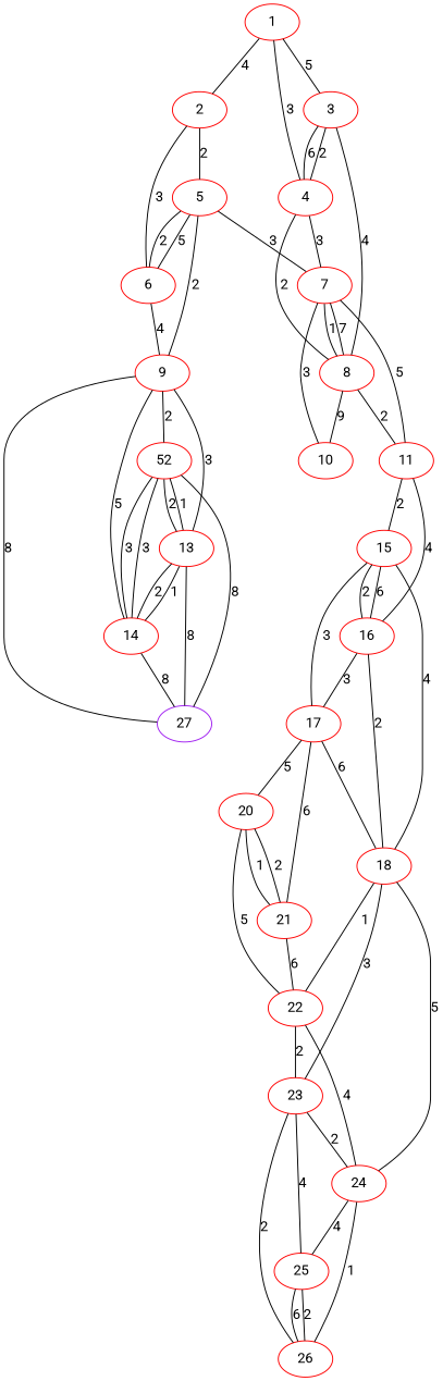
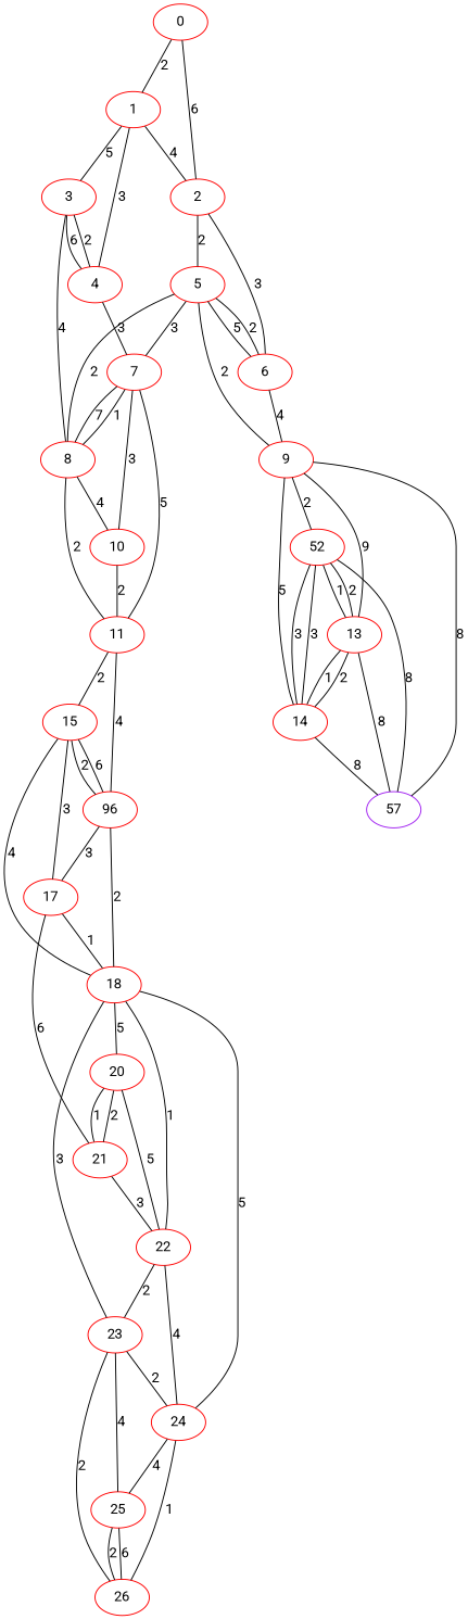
  graph {
    fontname=Roboto
    node [color=red fontname=Roboto weight=1]
    edge [fontname=Roboto]
+   0
    1
    2
    3
    4
    5
    6
    8
    7
    9
    10
    11
    n13 [label=52]
    13
    14
-   27 [color=purple weight=4]
+   27 [color=purple weight=4 label=57]
    15
-   16
+   16 [label=96]
    17
    18
    20
    21
    22
    23
    24
    25
    26
+   0 -- 1 [label=2]
+   0 -- 2 [label=6]
    1 -- 2 [label=4]
    1 -- 3 [label=5]
    1 -- 4 [label=3]
    2 -- 5 [label=2]
    2 -- 6 [label=3]
    3 -- 4 [label=2]
    3 -- 4 [label=6]
    3 -- 8 [label=4]
-   4 -- 8 [label=2]
+   5 -- 8 [label=2]
    4 -- 7 [label=3]
    5 -- 6 [label=5]
    5 -- 6 [label=2]
    5 -- 7 [label=3]
    5 -- 9 [label=2]
    6 -- 9 [label=4]
-   8 -- 10 [label=9]
+   8 -- 10 [label=4]
    8 -- 11 [label=2]
    7 -- 8 [label=1]
    7 -- 8 [label=7]
    7 -- 10 [label=3]
    7 -- 11 [label=5]
    9 -- n13 [label=2]
-   9 -- 13 [label=3]
+   9 -- 13 [label=9]
    9 -- 14 [label=5]
    9 -- 27 [label=8]
+   10 -- 11 [label=2]
    11 -- 15 [label=2]
    11 -- 16 [label=4]
    n13 -- 13 [label=1]
    n13 -- 13 [label=2]
    n13 -- 14 [label=3]
    n13 -- 14 [label=3]
    n13 -- 27 [label=8]
    13 -- 14 [label=2]
    13 -- 14 [label=1]
    13 -- 27 [label=8]
    14 -- 27 [label=8]
    15 -- 16 [label=6]
    15 -- 16 [label=2]
    15 -- 17 [label=3]
    15 -- 18 [label=4]
    16 -- 17 [label=3]
    16 -- 18 [label=2]
-   17 -- 18 [label=6]
-   17 -- 20 [label=5]
+   17 -- 18 [label=1]
+   18 -- 20 [label=5]
    17 -- 21 [label=6]
    18 -- 22 [label=1]
    18 -- 23 [label=3]
    18 -- 24 [label=5]
    20 -- 21 [label=1]
    20 -- 21 [label=2]
    20 -- 22 [label=5]
-   21 -- 22 [label=6]
+   21 -- 22 [label=3]
    22 -- 23 [label=2]
    22 -- 24 [label=4]
    23 -- 24 [label=2]
    23 -- 25 [label=4]
    23 -- 26 [label=2]
    24 -- 25 [label=4]
    24 -- 26 [label=1]
    25 -- 26 [label=2]
    25 -- 26 [label=6]
  }
